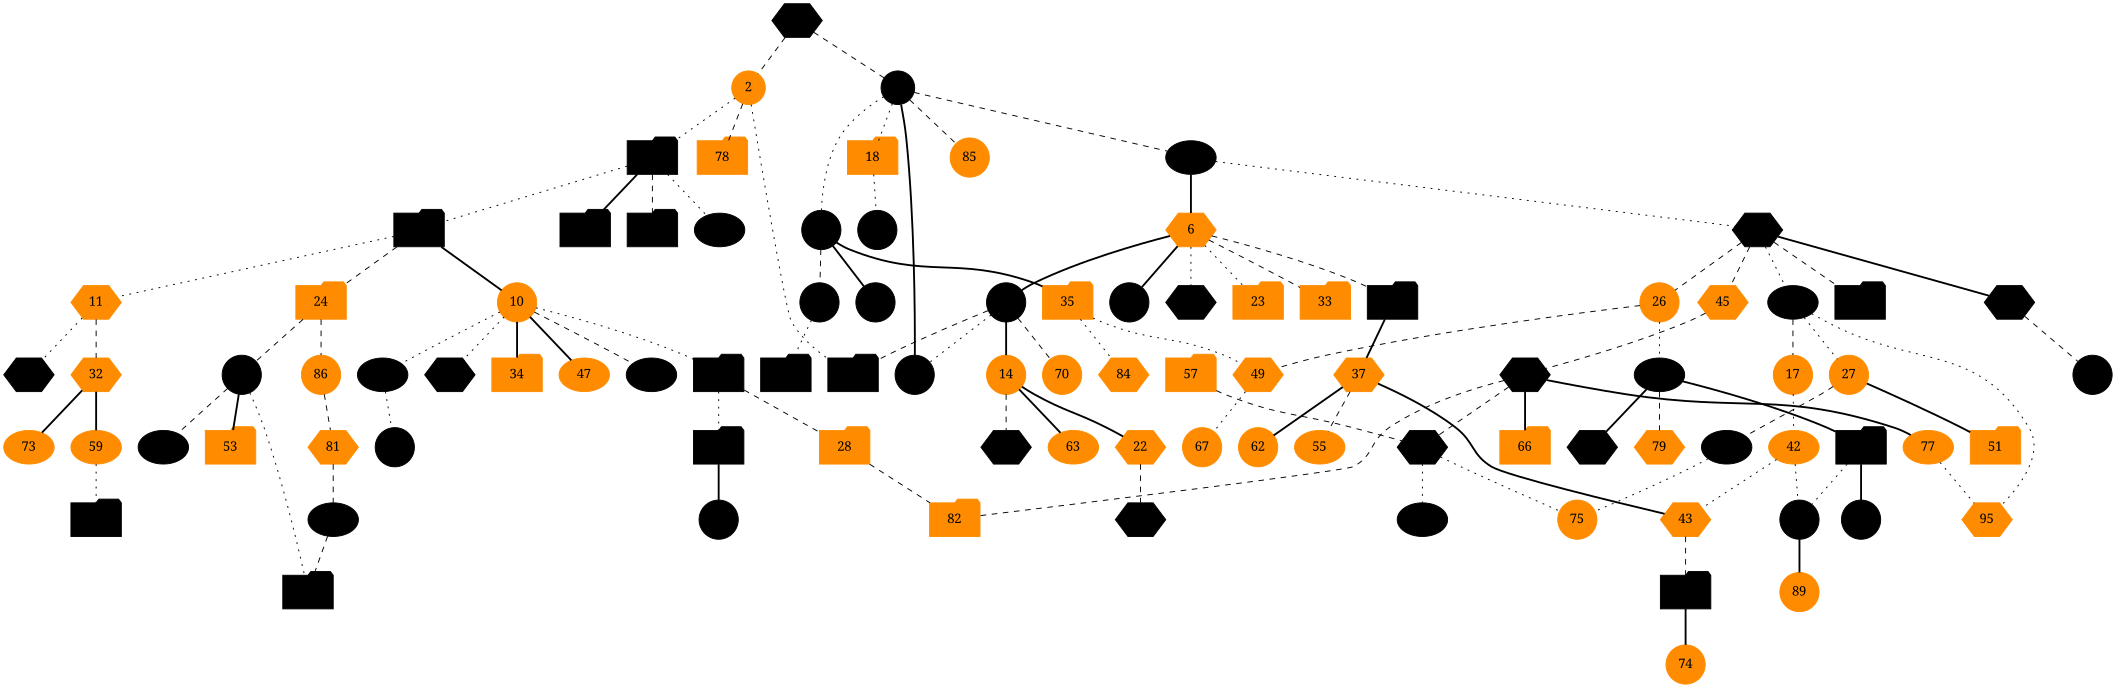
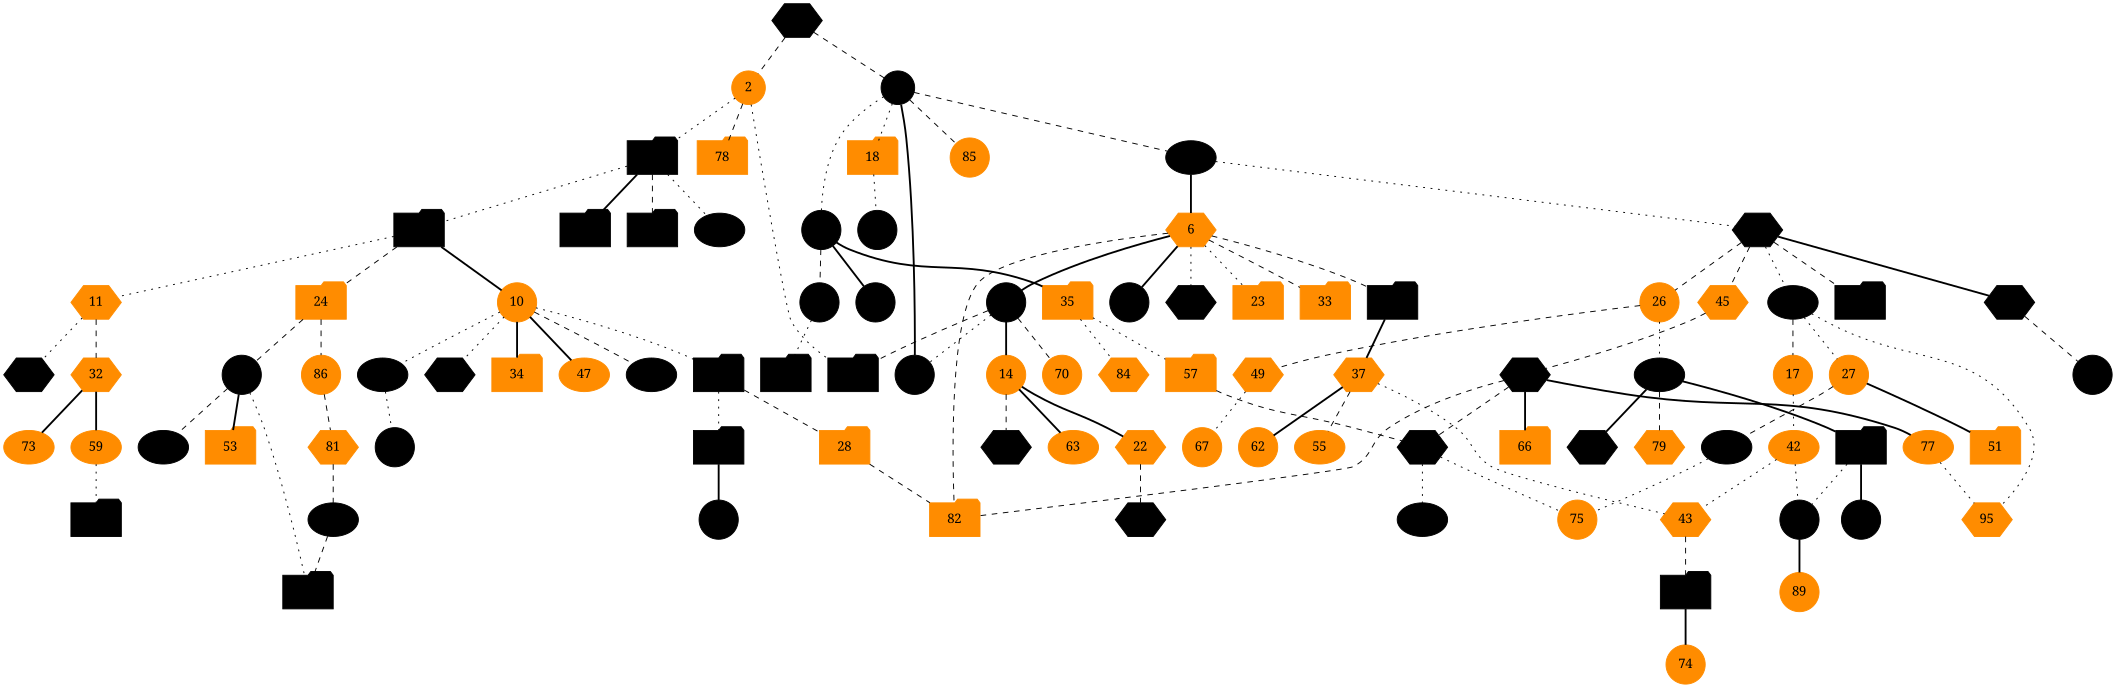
  graph {
    fontname="Noto Serif"
    node [color=black fontname="Noto Serif" shape=circle style=filled]
    edge [fontname="Noto Serif" style=dashed]
    1 [shape=hexagon]
    2 [color=darkorange]
    3
    5 [shape=folder]
    78 [color=darkorange shape=folder]
    88 [shape=folder]
    4 [shape=ellipse]
    15
    18 [color=darkorange shape=folder]
    21
    85 [color=darkorange]
    7 [shape=folder]
    30 [shape=folder]
    60 [shape=ellipse]
    76 [shape=folder]
    6 [color=darkorange shape=hexagon]
    8 [shape=hexagon]
    25
    35 [color=darkorange shape=folder]
    69
    87
    9 [shape=hexagon]
    13
    16 [shape=folder]
    23 [color=darkorange shape=folder]
    33 [color=darkorange shape=folder]
    36
    82 [color=darkorange shape=folder]
    12 [shape=ellipse]
    26 [color=darkorange]
    29 [shape=hexagon]
    45 [color=darkorange shape=hexagon]
    48 [shape=folder]
    10 [color=darkorange]
    11 [color=darkorange shape=hexagon]
    24 [color=darkorange shape=folder]
    14 [color=darkorange]
    70 [color=darkorange]
    37 [color=darkorange shape=hexagon]
    19 [shape=folder]
    34 [color=darkorange shape=folder]
    47 [color=darkorange shape=ellipse]
    61 [shape=ellipse]
    64 [shape=ellipse]
    94 [shape=hexagon]
    32 [color=darkorange shape=hexagon]
    40 [shape=hexagon]
    44
    86 [color=darkorange]
    17 [color=darkorange]
    27 [color=darkorange]
    95 [color=darkorange shape=hexagon]
    38 [shape=ellipse]
    49 [color=darkorange shape=hexagon]
    41
    56 [shape=hexagon]
    28 [color=darkorange shape=folder]
    31 [shape=folder]
    91
    59 [color=darkorange shape=ellipse]
    73 [color=darkorange shape=ellipse]
    42 [color=darkorange shape=ellipse]
    39 [shape=ellipse]
    51 [color=darkorange shape=folder]
    20 [shape=hexagon]
    22 [color=darkorange shape=hexagon]
    63 [color=darkorange shape=ellipse]
    71 [shape=hexagon]
    43 [color=darkorange shape=hexagon]
    55 [color=darkorange shape=ellipse]
    62 [color=darkorange]
    68
    57 [color=darkorange shape=folder]
    84 [color=darkorange shape=hexagon]
    72 [shape=folder]
    50 [shape=ellipse]
    53 [color=darkorange shape=folder]
    93 [shape=folder]
    81 [color=darkorange shape=hexagon]
    46 [shape=folder]
    52 [shape=hexagon]
    79 [color=darkorange shape=hexagon]
    67 [color=darkorange]
    75 [color=darkorange]
    54
    83 [shape=ellipse]
    80 [shape=folder]
    65 [shape=hexagon]
    58 [shape=folder]
    90
    89 [color=darkorange]
    74 [color=darkorange]
    66 [color=darkorange shape=folder]
    77 [color=darkorange shape=ellipse]
    96 [shape=ellipse]
    1 -- 2
    1 -- 3
    2 -- 5 [style=dotted]
    2 -- 78
    2 -- 88 [style=dotted]
    3 -- 4
    3 -- 15 [style=bold]
    3 -- 18 [style=dotted]
    3 -- 21 [style=dotted]
    3 -- 85
    5 -- 7 [style=dotted]
    5 -- 30
    5 -- 60 [style=dotted]
    5 -- 76 [style=bold]
    4 -- 6 [style=bold]
    4 -- 8 [style=dotted]
    18 -- 25 [style=dotted]
    21 -- 35 [style=bold]
    21 -- 69
    21 -- 87 [style=bold]
    7 -- 10 [style=bold]
    7 -- 11 [style=dotted]
    7 -- 24
    6 -- 9 [style=dotted]
    6 -- 13 [style=bold]
    6 -- 16
    6 -- 23 [style=dotted]
    6 -- 33
    6 -- 36 [style=bold]
+   6 -- 82
    8 -- 12 [style=dotted]
    8 -- 26
    8 -- 29 [style=bold]
    8 -- 45
    8 -- 48
-   35 -- 49 [style=dotted]
+   35 -- 57 [style=dotted]
    35 -- 84 [style=dotted]
    69 -- 72 [style=dotted]
    13 -- 88
    13 -- 15 [style=dotted]
    13 -- 14 [style=bold]
    13 -- 70
    16 -- 37 [style=bold]
    12 -- 17
    12 -- 27 [style=dotted]
    12 -- 95 [style=dotted]
    26 -- 38 [style=dotted]
    26 -- 49
    29 -- 41
    45 -- 56
    10 -- 19 [style=dotted]
    10 -- 34 [style=bold]
    10 -- 47 [style=bold]
    10 -- 61
    10 -- 64 [style=dotted]
    10 -- 94 [style=dotted]
    11 -- 32
    11 -- 40 [style=dotted]
    24 -- 44
    24 -- 86
    14 -- 20
    14 -- 22 [style=bold]
    14 -- 63 [style=bold]
-   37 -- 43 [style=bold]
+   37 -- 43 [style=dotted]
    37 -- 55
    37 -- 62 [style=bold]
    19 -- 28
    19 -- 31 [style=dotted]
    64 -- 91 [style=dotted]
    32 -- 59 [style=bold]
    32 -- 73 [style=bold]
    44 -- 50
    44 -- 53 [style=bold]
    44 -- 93 [style=dotted]
    86 -- 81
    17 -- 42 [style=dotted]
    27 -- 39
    27 -- 51 [style=bold]
    38 -- 46 [style=bold]
    38 -- 52 [style=bold]
    38 -- 79
    49 -- 67 [style=dotted]
    56 -- 82
    56 -- 65
    56 -- 66 [style=bold]
    56 -- 77 [style=bold]
    28 -- 82
    31 -- 68 [style=bold]
    59 -- 80 [style=dotted]
    42 -- 43 [style=dotted]
    42 -- 54 [style=dotted]
    39 -- 75 [style=dotted]
    22 -- 71
    43 -- 58
    57 -- 65
    81 -- 83
    46 -- 54 [style=dotted]
    46 -- 90 [style=bold]
    54 -- 89 [style=bold]
    83 -- 93
    65 -- 75 [style=dotted]
    65 -- 96 [style=dotted]
    58 -- 74 [style=bold]
    77 -- 95 [style=dotted]
  }
